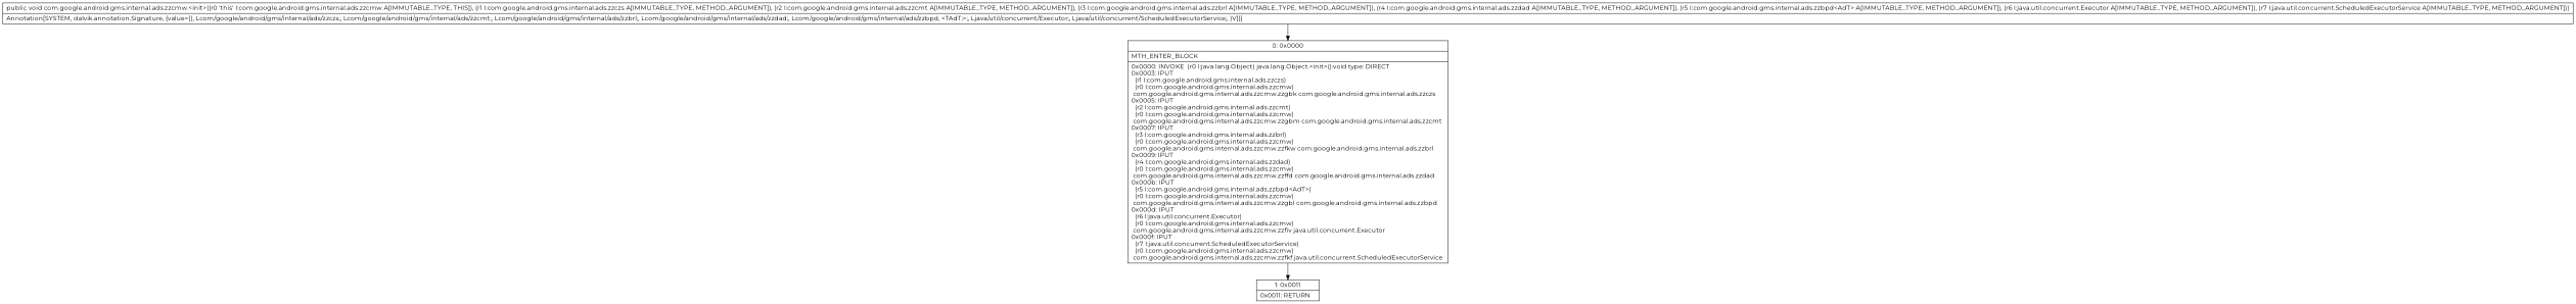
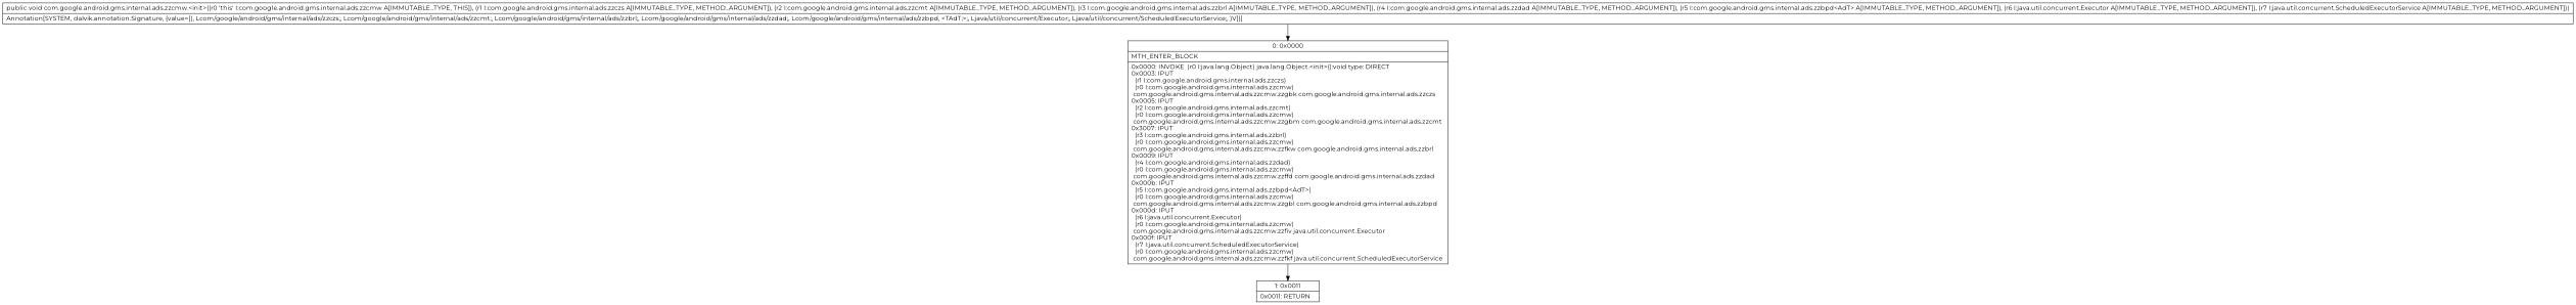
  digraph {
    fontname=Montserrat
    node [shape=record fontname=Montserrat]
    edge [fontname=Montserrat]
-   n1 [label="{0\:\ 0x0000|MTH_ENTER_BLOCK\l|0x0000: INVOKE  (r0 I:java.lang.Object) java.lang.Object.\<init\>():void type: DIRECT \l0x0003: IPUT  \l  (r1 I:com.google.android.gms.internal.ads.zzczs)\l  (r0 I:com.google.android.gms.internal.ads.zzcmw)\l com.google.android.gms.internal.ads.zzcmw.zzgbk com.google.android.gms.internal.ads.zzczs \l0x0005: IPUT  \l  (r2 I:com.google.android.gms.internal.ads.zzcmt)\l  (r0 I:com.google.android.gms.internal.ads.zzcmw)\l com.google.android.gms.internal.ads.zzcmw.zzgbm com.google.android.gms.internal.ads.zzcmt \l0x0007: IPUT  \l  (r3 I:com.google.android.gms.internal.ads.zzbrl)\l  (r0 I:com.google.android.gms.internal.ads.zzcmw)\l com.google.android.gms.internal.ads.zzcmw.zzfkw com.google.android.gms.internal.ads.zzbrl \l0x0009: IPUT  \l  (r4 I:com.google.android.gms.internal.ads.zzdad)\l  (r0 I:com.google.android.gms.internal.ads.zzcmw)\l com.google.android.gms.internal.ads.zzcmw.zzffd com.google.android.gms.internal.ads.zzdad \l0x000b: IPUT  \l  (r5 I:com.google.android.gms.internal.ads.zzbpd\<AdT\>)\l  (r0 I:com.google.android.gms.internal.ads.zzcmw)\l com.google.android.gms.internal.ads.zzcmw.zzgbl com.google.android.gms.internal.ads.zzbpd \l0x000d: IPUT  \l  (r6 I:java.util.concurrent.Executor)\l  (r0 I:com.google.android.gms.internal.ads.zzcmw)\l com.google.android.gms.internal.ads.zzcmw.zzfiv java.util.concurrent.Executor \l0x000f: IPUT  \l  (r7 I:java.util.concurrent.ScheduledExecutorService)\l  (r0 I:com.google.android.gms.internal.ads.zzcmw)\l com.google.android.gms.internal.ads.zzcmw.zzfkf java.util.concurrent.ScheduledExecutorService \l}"]
+   n1 [label="{0\:\ 0x0000|MTH_ENTER_BLOCK\l|0x0000: INVOKE  (r0 I:java.lang.Object) java.lang.Object.\<init\>():void type: DIRECT \l0x0003: IPUT  \l  (r1 I:com.google.android.gms.internal.ads.zzczs)\l  (r0 I:com.google.android.gms.internal.ads.zzcmw)\l com.google.android.gms.internal.ads.zzcmw.zzgbk com.google.android.gms.internal.ads.zzczs \l0x0005: IPUT  \l  (r2 I:com.google.android.gms.internal.ads.zzcmt)\l  (r0 I:com.google.android.gms.internal.ads.zzcmw)\l com.google.android.gms.internal.ads.zzcmw.zzgbm com.google.android.gms.internal.ads.zzcmt \l0x3007: IPUT  \l  (r3 I:com.google.android.gms.internal.ads.zzbrl)\l  (r0 I:com.google.android.gms.internal.ads.zzcmw)\l com.google.android.gms.internal.ads.zzcmw.zzfkw com.google.android.gms.internal.ads.zzbrl \l0x0009: IPUT  \l  (r4 I:com.google.android.gms.internal.ads.zzdad)\l  (r0 I:com.google.android.gms.internal.ads.zzcmw)\l com.google.android.gms.internal.ads.zzcmw.zzffd com.google.android.gms.internal.ads.zzdad \l0x000b: IPUT  \l  (r5 I:com.google.android.gms.internal.ads.zzbpd\<AdT\>)\l  (r0 I:com.google.android.gms.internal.ads.zzcmw)\l com.google.android.gms.internal.ads.zzcmw.zzgbl com.google.android.gms.internal.ads.zzbpd \l0x000d: IPUT  \l  (r6 I:java.util.concurrent.Executor)\l  (r0 I:com.google.android.gms.internal.ads.zzcmw)\l com.google.android.gms.internal.ads.zzcmw.zzfiv java.util.concurrent.Executor \l0x000f: IPUT  \l  (r7 I:java.util.concurrent.ScheduledExecutorService)\l  (r0 I:com.google.android.gms.internal.ads.zzcmw)\l com.google.android.gms.internal.ads.zzcmw.zzfkf java.util.concurrent.ScheduledExecutorService \l}"]
    n2 [label="{1\:\ 0x0011|0x0011: RETURN   \l}"]
    n3 [label="{public void com.google.android.gms.internal.ads.zzcmw.\<init\>((r0 'this' I:com.google.android.gms.internal.ads.zzcmw A[IMMUTABLE_TYPE, THIS]), (r1 I:com.google.android.gms.internal.ads.zzczs A[IMMUTABLE_TYPE, METHOD_ARGUMENT]), (r2 I:com.google.android.gms.internal.ads.zzcmt A[IMMUTABLE_TYPE, METHOD_ARGUMENT]), (r3 I:com.google.android.gms.internal.ads.zzbrl A[IMMUTABLE_TYPE, METHOD_ARGUMENT]), (r4 I:com.google.android.gms.internal.ads.zzdad A[IMMUTABLE_TYPE, METHOD_ARGUMENT]), (r5 I:com.google.android.gms.internal.ads.zzbpd\<AdT\> A[IMMUTABLE_TYPE, METHOD_ARGUMENT]), (r6 I:java.util.concurrent.Executor A[IMMUTABLE_TYPE, METHOD_ARGUMENT]), (r7 I:java.util.concurrent.ScheduledExecutorService A[IMMUTABLE_TYPE, METHOD_ARGUMENT]))  | Annotation[SYSTEM, dalvik.annotation.Signature, \{value=[(, Lcom\/google\/android\/gms\/internal\/ads\/zzczs;, Lcom\/google\/android\/gms\/internal\/ads\/zzcmt;, Lcom\/google\/android\/gms\/internal\/ads\/zzbrl;, Lcom\/google\/android\/gms\/internal\/ads\/zzdad;, Lcom\/google\/android\/gms\/internal\/ads\/zzbpd, \<TAdT;\>;, Ljava\/util\/concurrent\/Executor;, Ljava\/util\/concurrent\/ScheduledExecutorService;, )V]\}]\l}"]
    n1 -> n2
    n3 -> n1
  }
